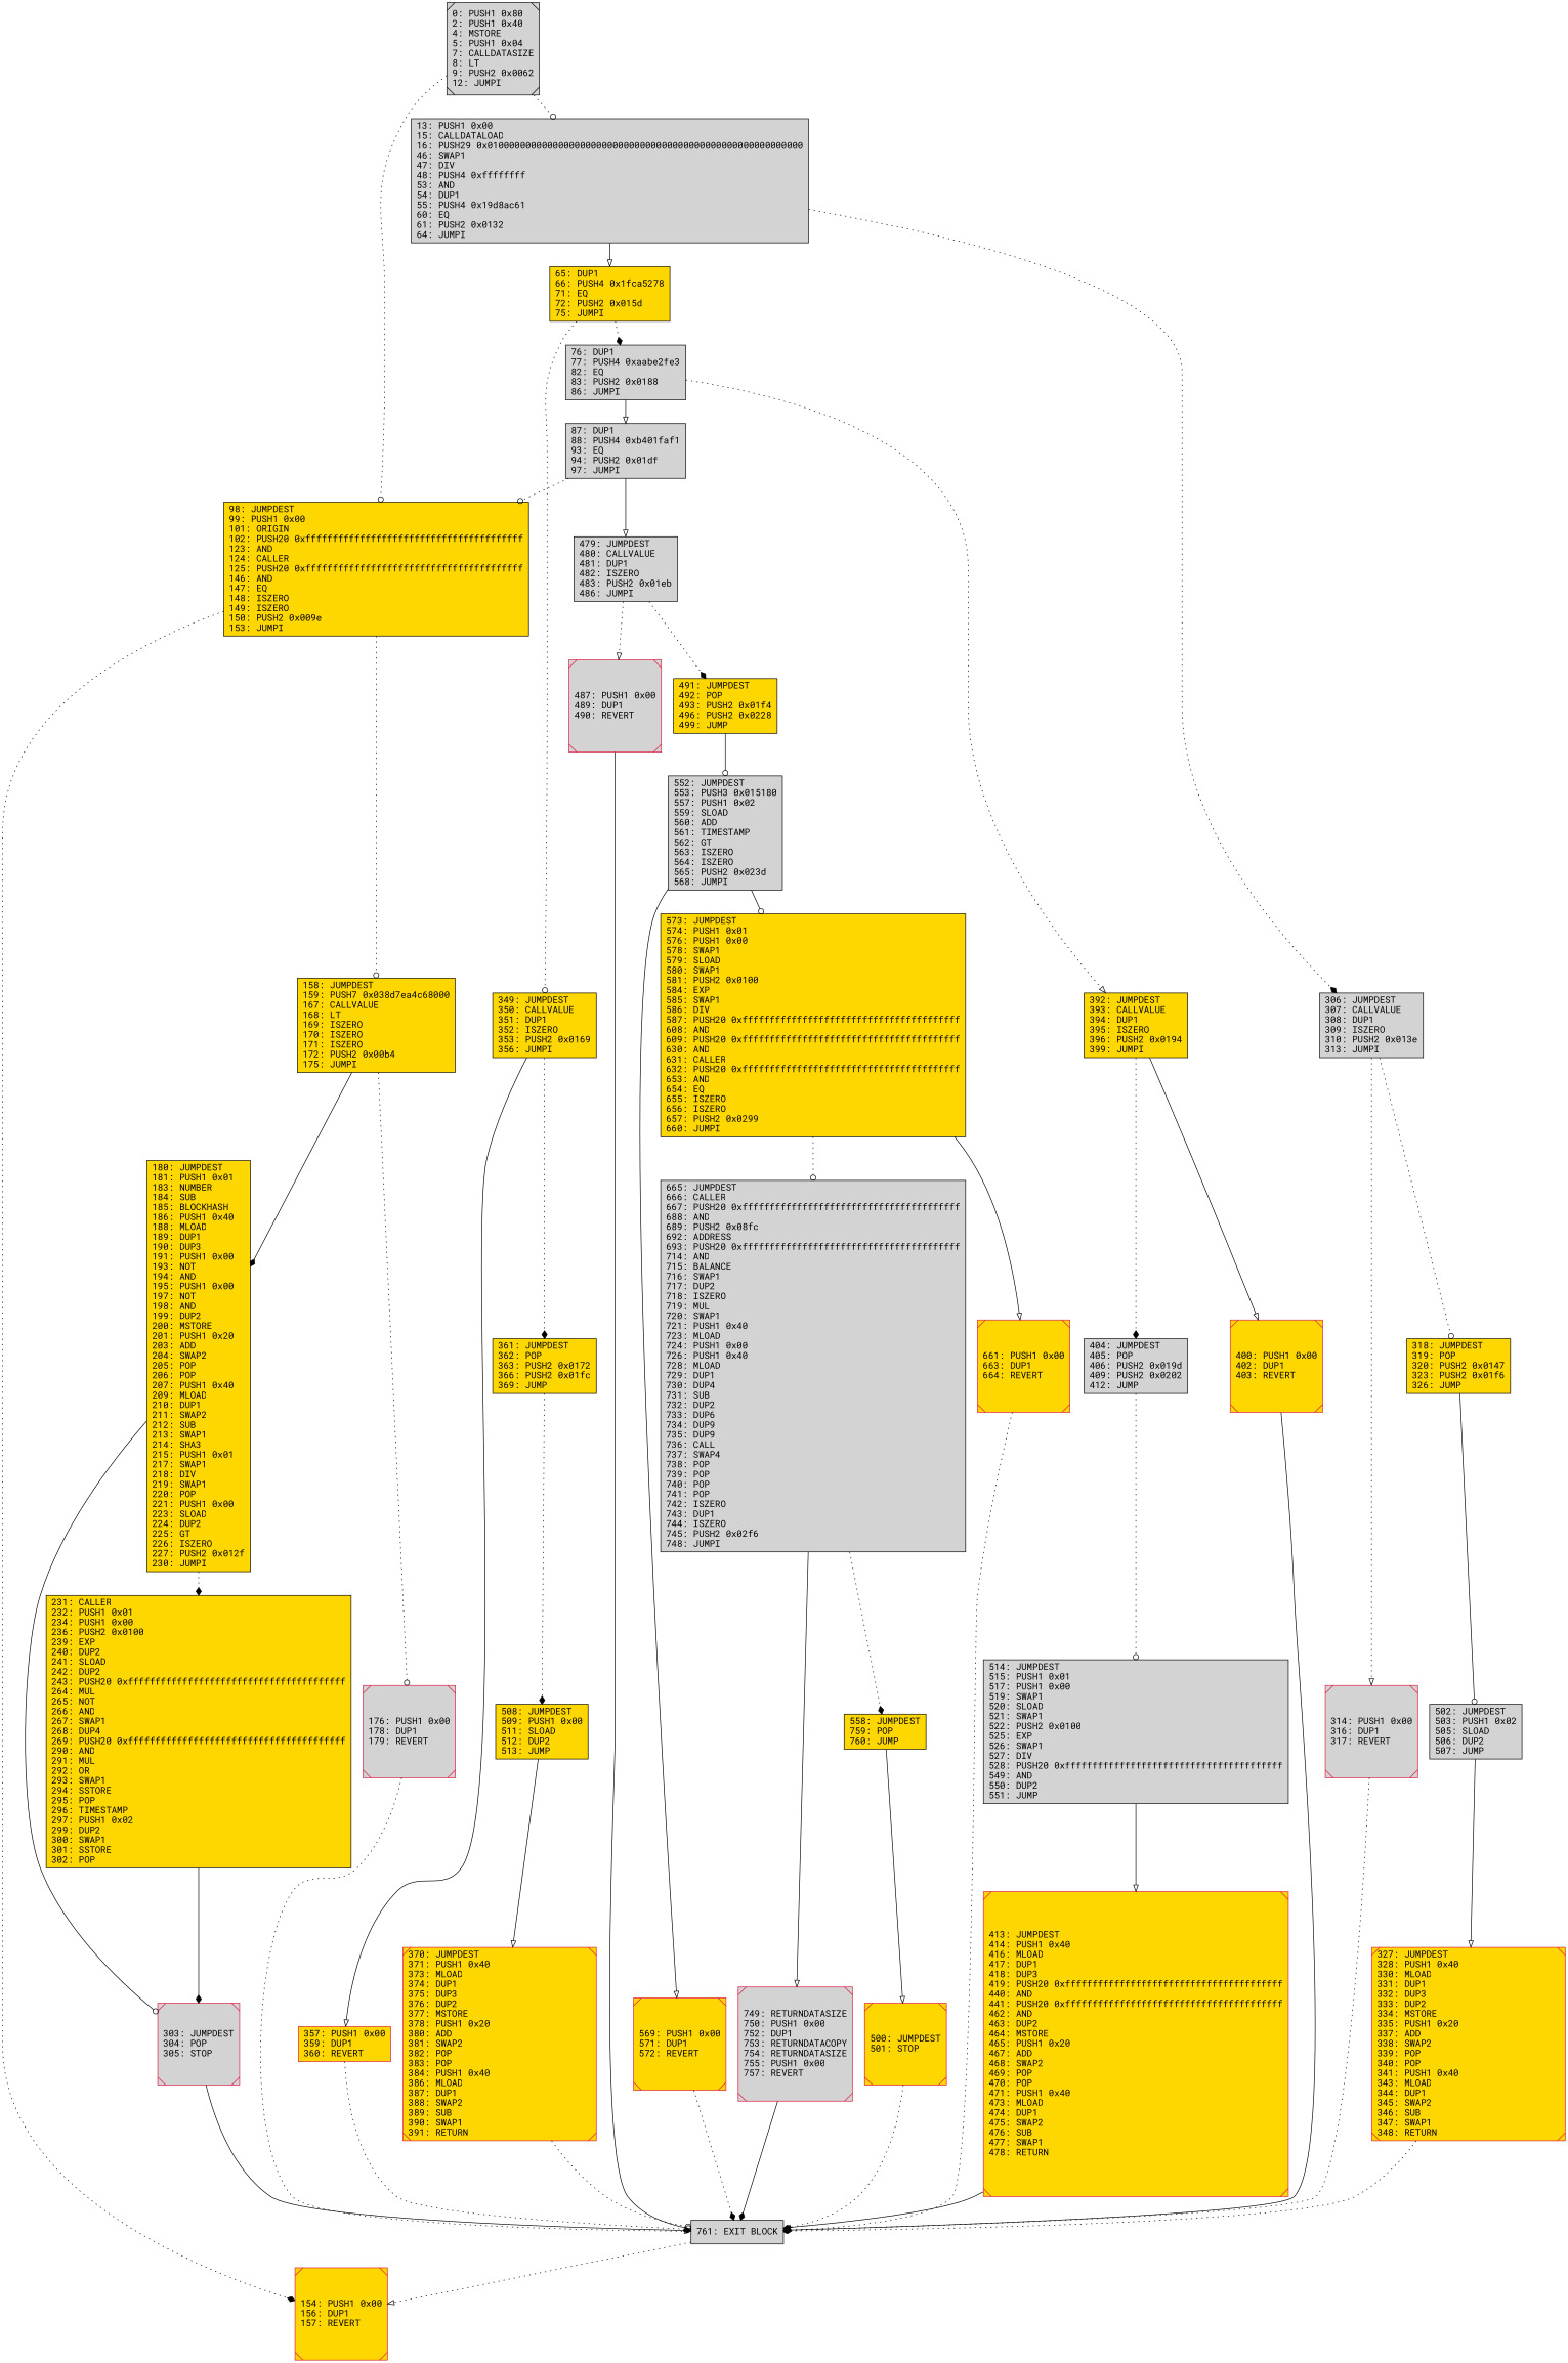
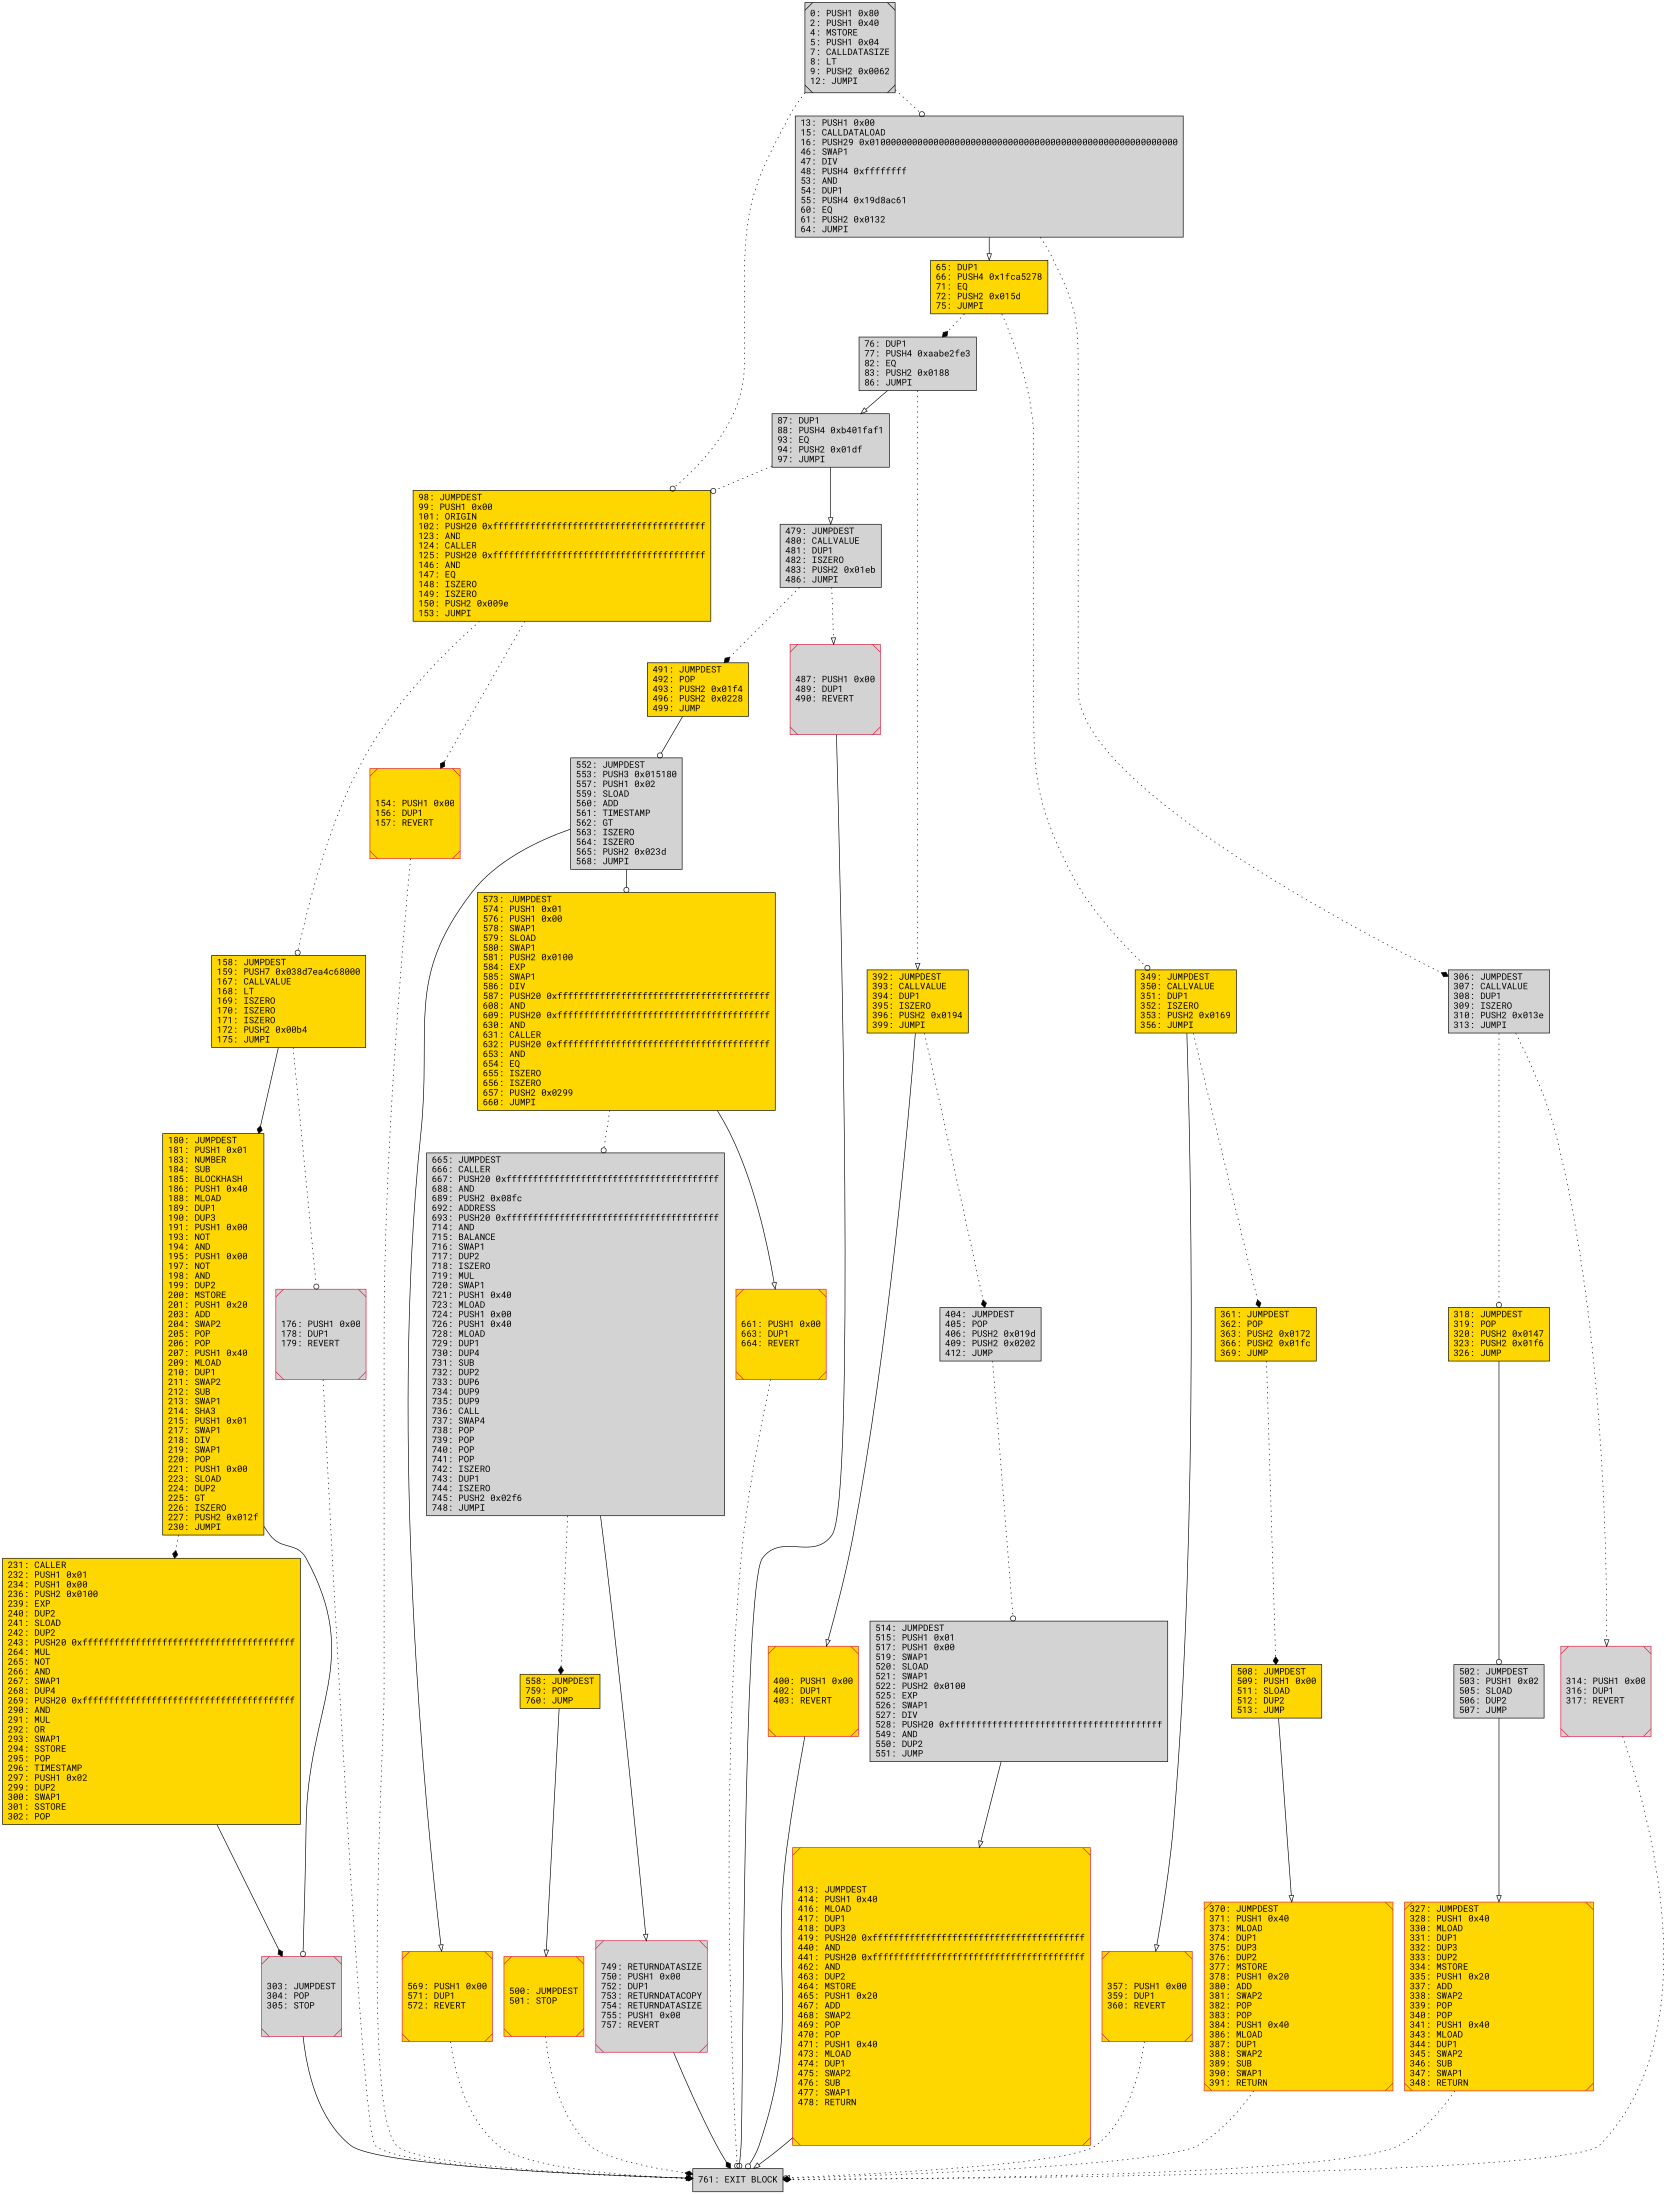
  digraph {
    fontname="Roboto Mono"
    rankdir=UD
    node [color=black fillcolor=gold fontcolor=black fontname="Roboto Mono" shape=box style=filled]
    edge [arrowhead=onormal fontname="Roboto Mono" style=dotted]
    n1 [fillcolor=lightgrey label="76: DUP1\l77: PUSH4 0xaabe2fe3\l82: EQ\l83: PUSH2 0x0188\l86: JUMPI\l"]
    n2 [fillcolor=lightgrey label="87: DUP1\l88: PUSH4 0xb401faf1\l93: EQ\l94: PUSH2 0x01df\l97: JUMPI\l"]
    n3 [label="392: JUMPDEST\l393: CALLVALUE\l394: DUP1\l395: ISZERO\l396: PUSH2 0x0194\l399: JUMPI\l"]
    n4 [fillcolor=lightgrey label="479: JUMPDEST\l480: CALLVALUE\l481: DUP1\l482: ISZERO\l483: PUSH2 0x01eb\l486: JUMPI\l"]
    n5 [label="98: JUMPDEST\l99: PUSH1 0x00\l101: ORIGIN\l102: PUSH20 0xffffffffffffffffffffffffffffffffffffffff\l123: AND\l124: CALLER\l125: PUSH20 0xffffffffffffffffffffffffffffffffffffffff\l146: AND\l147: EQ\l148: ISZERO\l149: ISZERO\l150: PUSH2 0x009e\l153: JUMPI\l"]
    n6 [color=crimson label="400: PUSH1 0x00\l402: DUP1\l403: REVERT\l" shape=Msquare]
    n7 [fillcolor=lightgrey label="404: JUMPDEST\l405: POP\l406: PUSH2 0x019d\l409: PUSH2 0x0202\l412: JUMP\l"]
    n8 [color=crimson label="370: JUMPDEST\l371: PUSH1 0x40\l373: MLOAD\l374: DUP1\l375: DUP3\l376: DUP2\l377: MSTORE\l378: PUSH1 0x20\l380: ADD\l381: SWAP2\l382: POP\l383: POP\l384: PUSH1 0x40\l386: MLOAD\l387: DUP1\l388: SWAP2\l389: SUB\l390: SWAP1\l391: RETURN\l" shape=Msquare]
    n9 [fillcolor=lightgrey label="761: EXIT BLOCK\l"]
    n10 [label="491: JUMPDEST\l492: POP\l493: PUSH2 0x01f4\l496: PUSH2 0x0228\l499: JUMP\l"]
    n11 [fillcolor=lightgrey label="552: JUMPDEST\l553: PUSH3 0x015180\l557: PUSH1 0x02\l559: SLOAD\l560: ADD\l561: TIMESTAMP\l562: GT\l563: ISZERO\l564: ISZERO\l565: PUSH2 0x023d\l568: JUMPI\l"]
    n12 [color=crimson label="569: PUSH1 0x00\l571: DUP1\l572: REVERT\l" shape=Msquare]
    n13 [label="573: JUMPDEST\l574: PUSH1 0x01\l576: PUSH1 0x00\l578: SWAP1\l579: SLOAD\l580: SWAP1\l581: PUSH2 0x0100\l584: EXP\l585: SWAP1\l586: DIV\l587: PUSH20 0xffffffffffffffffffffffffffffffffffffffff\l608: AND\l609: PUSH20 0xffffffffffffffffffffffffffffffffffffffff\l630: AND\l631: CALLER\l632: PUSH20 0xffffffffffffffffffffffffffffffffffffffff\l653: AND\l654: EQ\l655: ISZERO\l656: ISZERO\l657: PUSH2 0x0299\l660: JUMPI\l"]
-   n14 [color=crimson label="357: PUSH1 0x00\l359: DUP1\l360: REVERT\l"]
+   n14 [color=crimson label="357: PUSH1 0x00\l359: DUP1\l360: REVERT\l" shape=Msquare]
    n15 [label="180: JUMPDEST\l181: PUSH1 0x01\l183: NUMBER\l184: SUB\l185: BLOCKHASH\l186: PUSH1 0x40\l188: MLOAD\l189: DUP1\l190: DUP3\l191: PUSH1 0x00\l193: NOT\l194: AND\l195: PUSH1 0x00\l197: NOT\l198: AND\l199: DUP2\l200: MSTORE\l201: PUSH1 0x20\l203: ADD\l204: SWAP2\l205: POP\l206: POP\l207: PUSH1 0x40\l209: MLOAD\l210: DUP1\l211: SWAP2\l212: SUB\l213: SWAP1\l214: SHA3\l215: PUSH1 0x01\l217: SWAP1\l218: DIV\l219: SWAP1\l220: POP\l221: PUSH1 0x00\l223: SLOAD\l224: DUP2\l225: GT\l226: ISZERO\l227: PUSH2 0x012f\l230: JUMPI\l"]
    n16 [label="231: CALLER\l232: PUSH1 0x01\l234: PUSH1 0x00\l236: PUSH2 0x0100\l239: EXP\l240: DUP2\l241: SLOAD\l242: DUP2\l243: PUSH20 0xffffffffffffffffffffffffffffffffffffffff\l264: MUL\l265: NOT\l266: AND\l267: SWAP1\l268: DUP4\l269: PUSH20 0xffffffffffffffffffffffffffffffffffffffff\l290: AND\l291: MUL\l292: OR\l293: SWAP1\l294: SSTORE\l295: POP\l296: TIMESTAMP\l297: PUSH1 0x02\l299: DUP2\l300: SWAP1\l301: SSTORE\l302: POP\l"]
    n17 [color=crimson fillcolor=lightgrey label="303: JUMPDEST\l304: POP\l305: STOP\l" shape=Msquare]
    n18 [color=crimson fillcolor=lightgrey label="487: PUSH1 0x00\l489: DUP1\l490: REVERT\l" shape=Msquare]
    n19 [label="158: JUMPDEST\l159: PUSH7 0x038d7ea4c68000\l167: CALLVALUE\l168: LT\l169: ISZERO\l170: ISZERO\l171: ISZERO\l172: PUSH2 0x00b4\l175: JUMPI\l"]
    n20 [color=crimson fillcolor=lightgrey label="176: PUSH1 0x00\l178: DUP1\l179: REVERT\l" shape=Msquare]
    n21 [fillcolor=lightgrey label="502: JUMPDEST\l503: PUSH1 0x02\l505: SLOAD\l506: DUP2\l507: JUMP\l"]
    n22 [color=crimson label="327: JUMPDEST\l328: PUSH1 0x40\l330: MLOAD\l331: DUP1\l332: DUP3\l333: DUP2\l334: MSTORE\l335: PUSH1 0x20\l337: ADD\l338: SWAP2\l339: POP\l340: POP\l341: PUSH1 0x40\l343: MLOAD\l344: DUP1\l345: SWAP2\l346: SUB\l347: SWAP1\l348: RETURN\l" shape=Msquare]
    n23 [label="349: JUMPDEST\l350: CALLVALUE\l351: DUP1\l352: ISZERO\l353: PUSH2 0x0169\l356: JUMPI\l"]
    n24 [label="361: JUMPDEST\l362: POP\l363: PUSH2 0x0172\l366: PUSH2 0x01fc\l369: JUMP\l"]
    n25 [label="508: JUMPDEST\l509: PUSH1 0x00\l511: SLOAD\l512: DUP2\l513: JUMP\l"]
    n26 [color=crimson label="154: PUSH1 0x00\l156: DUP1\l157: REVERT\l" shape=Msquare]
    n27 [color=crimson label="413: JUMPDEST\l414: PUSH1 0x40\l416: MLOAD\l417: DUP1\l418: DUP3\l419: PUSH20 0xffffffffffffffffffffffffffffffffffffffff\l440: AND\l441: PUSH20 0xffffffffffffffffffffffffffffffffffffffff\l462: AND\l463: DUP2\l464: MSTORE\l465: PUSH1 0x20\l467: ADD\l468: SWAP2\l469: POP\l470: POP\l471: PUSH1 0x40\l473: MLOAD\l474: DUP1\l475: SWAP2\l476: SUB\l477: SWAP1\l478: RETURN\l" shape=Msquare]
    n28 [fillcolor=lightgrey label="13: PUSH1 0x00\l15: CALLDATALOAD\l16: PUSH29 0x0100000000000000000000000000000000000000000000000000000000\l46: SWAP1\l47: DIV\l48: PUSH4 0xffffffff\l53: AND\l54: DUP1\l55: PUSH4 0x19d8ac61\l60: EQ\l61: PUSH2 0x0132\l64: JUMPI\l"]
    n29 [label="65: DUP1\l66: PUSH4 0x1fca5278\l71: EQ\l72: PUSH2 0x015d\l75: JUMPI\l"]
    n30 [fillcolor=lightgrey label="306: JUMPDEST\l307: CALLVALUE\l308: DUP1\l309: ISZERO\l310: PUSH2 0x013e\l313: JUMPI\l"]
    n31 [label="318: JUMPDEST\l319: POP\l320: PUSH2 0x0147\l323: PUSH2 0x01f6\l326: JUMP\l"]
    n32 [color=crimson fillcolor=lightgrey label="314: PUSH1 0x00\l316: DUP1\l317: REVERT\l" shape=Msquare]
    n33 [label="558: JUMPDEST\l759: POP\l760: JUMP\l"]
    n34 [color=crimson label="500: JUMPDEST\l501: STOP\l" shape=Msquare]
    n35 [fillcolor=lightgrey label="514: JUMPDEST\l515: PUSH1 0x01\l517: PUSH1 0x00\l519: SWAP1\l520: SLOAD\l521: SWAP1\l522: PUSH2 0x0100\l525: EXP\l526: SWAP1\l527: DIV\l528: PUSH20 0xffffffffffffffffffffffffffffffffffffffff\l549: AND\l550: DUP2\l551: JUMP\l"]
    n36 [fillcolor=lightgrey label="0: PUSH1 0x80\l2: PUSH1 0x40\l4: MSTORE\l5: PUSH1 0x04\l7: CALLDATASIZE\l8: LT\l9: PUSH2 0x0062\l12: JUMPI\l" shape=Msquare]
    n37 [fillcolor=lightgrey label="665: JUMPDEST\l666: CALLER\l667: PUSH20 0xffffffffffffffffffffffffffffffffffffffff\l688: AND\l689: PUSH2 0x08fc\l692: ADDRESS\l693: PUSH20 0xffffffffffffffffffffffffffffffffffffffff\l714: AND\l715: BALANCE\l716: SWAP1\l717: DUP2\l718: ISZERO\l719: MUL\l720: SWAP1\l721: PUSH1 0x40\l723: MLOAD\l724: PUSH1 0x00\l726: PUSH1 0x40\l728: MLOAD\l729: DUP1\l730: DUP4\l731: SUB\l732: DUP2\l733: DUP6\l734: DUP9\l735: DUP9\l736: CALL\l737: SWAP4\l738: POP\l739: POP\l740: POP\l741: POP\l742: ISZERO\l743: DUP1\l744: ISZERO\l745: PUSH2 0x02f6\l748: JUMPI\l"]
    n38 [color=crimson label="661: PUSH1 0x00\l663: DUP1\l664: REVERT\l" shape=Msquare]
    n39 [color=crimson fillcolor=lightgrey label="749: RETURNDATASIZE\l750: PUSH1 0x00\l752: DUP1\l753: RETURNDATACOPY\l754: RETURNDATASIZE\l755: PUSH1 0x00\l757: REVERT\l" shape=Msquare]
    n1 -> n2 [style=solid]
    n1 -> n3
    n2 -> n4 [style=solid]
    n2 -> n5 [arrowhead=odot]
    n3 -> n6 [style=solid]
    n3 -> n7 [arrowhead=diamond]
    n4 -> n10 [arrowhead=diamond]
    n4 -> n18
    n5 -> n19 [arrowhead=odot]
    n5 -> n26 [arrowhead=diamond]
    n6 -> n9 [arrowhead=odot style=solid]
    n7 -> n35 [arrowhead=odot]
    n8 -> n9 [arrowhead=odot]
    n10 -> n11 [arrowhead=odot style=solid]
    n11 -> n12 [style=solid]
    n11 -> n13 [arrowhead=odot style=solid]
    n12 -> n9 [arrowhead=diamond]
    n13 -> n37 [arrowhead=odot]
    n13 -> n38 [style=solid]
    n14 -> n9
    n15 -> n16 [arrowhead=diamond]
    n15 -> n17 [arrowhead=odot style=solid]
    n16 -> n17 [arrowhead=diamond style=solid]
    n17 -> n9 [arrowhead=diamond style=solid]
    n18 -> n9 [arrowhead=odot style=solid]
    n19 -> n15 [arrowhead=diamond style=solid]
    n19 -> n20 [arrowhead=odot]
    n20 -> n9
    n21 -> n22 [style=solid]
    n22 -> n9 [arrowhead=diamond]
    n23 -> n14 [style=solid]
    n23 -> n24 [arrowhead=diamond]
    n24 -> n25 [arrowhead=diamond]
    n25 -> n8 [style=solid]
-   n9 -> n26
+   n26 -> n9
    n27 -> n9 [style=solid]
    n28 -> n29 [style=solid]
    n28 -> n30 [arrowhead=diamond]
    n29 -> n1 [arrowhead=diamond]
    n29 -> n23 [arrowhead=odot]
    n30 -> n31 [arrowhead=odot]
    n30 -> n32
    n31 -> n21 [arrowhead=odot style=solid]
    n32 -> n9 [arrowhead=diamond]
    n33 -> n34 [style=solid]
    n34 -> n9 [arrowhead=diamond]
    n35 -> n27 [style=solid]
    n36 -> n5 [arrowhead=odot]
    n36 -> n28 [arrowhead=odot]
    n37 -> n33 [arrowhead=diamond]
    n37 -> n39 [style=solid]
    n38 -> n9 [arrowhead=odot]
    n39 -> n9 [arrowhead=diamond style=solid]
  }
